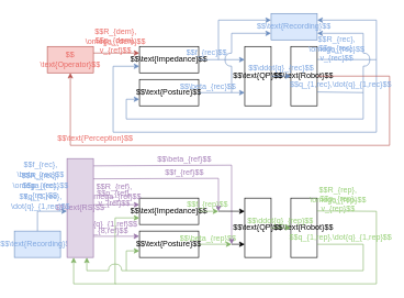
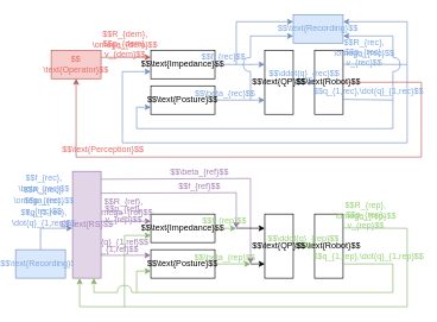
  <mxCell id="0" />
  <mxCell id="1" parent="0" />
  <mxCell id="2" value="$$\text{Impedance}$$" style="rounded=0;whiteSpace=wrap;html=1;fontSize=12;" parent="1" vertex="1"><mxGeometry x="210" y="70" width="90" height="40" as="geometry" /></mxCell>
  <mxCell id="3" value="$$\text{Posture}$$" style="rounded=0;whiteSpace=wrap;html=1;fontSize=12;" parent="1" vertex="1"><mxGeometry x="210" y="120" width="90" height="40" as="geometry" /></mxCell>
  <mxCell id="4" value="$$\text{QP}$$" style="rounded=0;whiteSpace=wrap;html=1;fontSize=12;" parent="1" vertex="1"><mxGeometry x="370" y="70" width="40" height="90" as="geometry" /></mxCell>
  <mxCell id="5" value="$$\text{Robot}$$" style="rounded=0;whiteSpace=wrap;html=1;fontSize=12;" parent="1" vertex="1"><mxGeometry x="440" y="70" width="40" height="90" as="geometry" /></mxCell>
  <mxCell id="6" value="&lt;div&gt;$$ \text{Operator}$$&lt;/div&gt;" style="rounded=0;whiteSpace=wrap;html=1;fontSize=12;fillColor=#f8cecc;strokeColor=#b85450;fontColor=#EA6B66;" parent="1" vertex="1"><mxGeometry x="70" y="70" width="70" height="40" as="geometry" /></mxCell>
  <mxCell id="7" value="" style="endArrow=classic;html=1;rounded=0;fontSize=12;fontColor=#FF0000;fillColor=#f8cecc;strokeColor=#b85450;entryX=0;entryY=0.25;entryDx=0;entryDy=0;exitX=1;exitY=0.25;exitDx=0;exitDy=0;" parent="1" source="6" target="2" edge="1"><mxGeometry width="50" height="50" relative="1" as="geometry"><mxPoint x="120" y="80" as="sourcePoint" /><mxPoint x="200" y="30" as="targetPoint" /></mxGeometry></mxCell>
  <mxCell id="8" value="" style="endArrow=none;html=1;rounded=0;fontSize=12;fontColor=#FF0000;fillColor=#dae8fc;gradientColor=#7ea6e0;strokeColor=#6c8ebf;endFill=0;" parent="1" edge="1"><mxGeometry width="50" height="50" relative="1" as="geometry"><mxPoint x="480" y="139" as="sourcePoint" /><mxPoint x="550" y="100" as="targetPoint" /><Array as="points"><mxPoint x="550" y="140" /></Array></mxGeometry></mxCell>
  <mxCell id="9" value="" style="endArrow=none;html=1;rounded=0;fontSize=12;fontColor=#FF0000;fillColor=#dae8fc;gradientColor=#7ea6e0;strokeColor=#6c8ebf;endFill=0;" parent="1" edge="1"><mxGeometry width="50" height="50" relative="1" as="geometry"><mxPoint x="480" y="89.71" as="sourcePoint" /><mxPoint x="570" y="90" as="targetPoint" /></mxGeometry></mxCell>
  <mxCell id="10" value="" style="endArrow=classic;html=1;rounded=0;fontSize=12;fontColor=#000000;exitX=1;exitY=0.5;exitDx=0;exitDy=0;entryX=0;entryY=0.778;entryDx=0;entryDy=0;entryPerimeter=0;fillColor=#dae8fc;gradientColor=#7ea6e0;strokeColor=#6c8ebf;" parent="1" source="3" target="4" edge="1"><mxGeometry width="50" height="50" relative="1" as="geometry"><mxPoint x="370" y="130" as="sourcePoint" /><mxPoint x="350" y="140" as="targetPoint" /></mxGeometry></mxCell>
  <mxCell id="11" value="$$\beta_{rec}$$" style="edgeLabel;html=1;align=center;verticalAlign=middle;resizable=0;points=[];fontSize=12;fontColor=#7EA6E0;labelBackgroundColor=none;" parent="10" vertex="1" connectable="0"><mxGeometry x="-0.361" relative="1" as="geometry"><mxPoint x="-8" y="-10" as="offset" /></mxGeometry></mxCell>
  <mxCell id="12" value="" style="endArrow=classic;html=1;rounded=0;fontSize=12;fontColor=#000000;exitX=1;exitY=0.5;exitDx=0;exitDy=0;entryX=0;entryY=0.222;entryDx=0;entryDy=0;entryPerimeter=0;fillColor=#dae8fc;gradientColor=#7ea6e0;strokeColor=#6c8ebf;" parent="1" source="2" target="4" edge="1"><mxGeometry width="50" height="50" relative="1" as="geometry"><mxPoint x="320" y="89.52" as="sourcePoint" /><mxPoint x="400" y="89.54" as="targetPoint" /></mxGeometry></mxCell>
  <mxCell id="13" value="$$f_{rec}$$" style="edgeLabel;html=1;align=center;verticalAlign=middle;resizable=0;points=[];fontSize=12;fontColor=#7EA6E0;labelBackgroundColor=none;" parent="12" vertex="1" connectable="0"><mxGeometry x="-0.361" relative="1" as="geometry"><mxPoint x="-10" y="-10" as="offset" /></mxGeometry></mxCell>
  <mxCell id="14" value="" style="endArrow=classic;html=1;rounded=0;fontSize=12;fontColor=#000000;exitX=1;exitY=0.5;exitDx=0;exitDy=0;fillColor=#dae8fc;gradientColor=#7ea6e0;strokeColor=#6c8ebf;" parent="1" edge="1" source="4"><mxGeometry width="50" height="50" relative="1" as="geometry"><mxPoint x="460" y="114.73" as="sourcePoint" /><mxPoint x="440" y="115" as="targetPoint" /></mxGeometry></mxCell>
  <mxCell id="15" value="$$\ddot{q}_{rec}$$" style="edgeLabel;html=1;align=center;verticalAlign=middle;resizable=0;points=[];fontSize=12;fontColor=#7EA6E0;labelBackgroundColor=none;" parent="14" vertex="1" connectable="0"><mxGeometry x="-0.361" relative="1" as="geometry"><mxPoint x="4" y="-14" as="offset" /></mxGeometry></mxCell>
  <mxCell id="16" value="$$\text{Recording}$$" style="rounded=0;whiteSpace=wrap;html=1;labelBackgroundColor=none;fontSize=12;fillColor=#dae8fc;strokeColor=#6c8ebf;fontColor=#7EA6E0;" parent="1" vertex="1"><mxGeometry x="410" y="20" width="70" height="40" as="geometry" /></mxCell>
  <mxCell id="17" value="" style="endArrow=classic;html=1;rounded=0;fontSize=12;fontColor=#7EA6E0;entryX=0;entryY=0.25;entryDx=0;entryDy=0;fillColor=#dae8fc;gradientColor=#7ea6e0;strokeColor=#6c8ebf;" parent="1" target="16" edge="1"><mxGeometry width="50" height="50" relative="1" as="geometry"><mxPoint x="330" y="90" as="sourcePoint" /><mxPoint x="340" y="70" as="targetPoint" /><Array as="points"><mxPoint x="330" y="30" /></Array></mxGeometry></mxCell>
  <mxCell id="18" value="" style="endArrow=classic;html=1;rounded=0;fontSize=12;fontColor=#7EA6E0;entryX=0;entryY=0.75;entryDx=0;entryDy=0;fillColor=#dae8fc;gradientColor=#7ea6e0;strokeColor=#6c8ebf;" parent="1" target="16" edge="1"><mxGeometry width="50" height="50" relative="1" as="geometry"><mxPoint x="350" y="80" as="sourcePoint" /><mxPoint x="390" y="80" as="targetPoint" /><Array as="points"><mxPoint x="350" y="50" /></Array></mxGeometry></mxCell>
  <mxCell id="19" value="" style="endArrow=none;html=1;rounded=0;fontSize=12;fontColor=#7EA6E0;fillColor=#dae8fc;gradientColor=#7ea6e0;strokeColor=#6c8ebf;" parent="1" edge="1"><mxGeometry width="50" height="50" relative="1" as="geometry"><mxPoint x="350" y="140" as="sourcePoint" /><mxPoint x="350" y="100" as="targetPoint" /></mxGeometry></mxCell>
  <mxCell id="20" value="" style="curved=1;endArrow=none;html=1;rounded=1;fontSize=12;fontColor=#7EA6E0;endFill=0;fillColor=#dae8fc;gradientColor=#7ea6e0;strokeColor=#6c8ebf;" parent="1" edge="1"><mxGeometry width="50" height="50" relative="1" as="geometry"><mxPoint x="350" y="100" as="sourcePoint" /><mxPoint x="350" y="80" as="targetPoint" /><Array as="points"><mxPoint x="340" y="100" /><mxPoint x="340" y="80" /></Array></mxGeometry></mxCell>
  <mxCell id="21" value="" style="endArrow=classic;html=1;rounded=0;fontSize=12;fontColor=#FF0000;entryX=1;entryY=0.25;entryDx=0;entryDy=0;fillColor=#dae8fc;gradientColor=#7ea6e0;strokeColor=#6c8ebf;" parent="1" edge="1"><mxGeometry width="50" height="50" relative="1" as="geometry"><mxPoint x="570" y="90" as="sourcePoint" /><mxPoint x="480" y="30" as="targetPoint" /><Array as="points"><mxPoint x="570" y="30" /></Array></mxGeometry></mxCell>
  <mxCell id="22" value="" style="endArrow=classic;html=1;rounded=0;fontSize=12;fontColor=#FF0000;entryX=1;entryY=0.75;entryDx=0;entryDy=0;fillColor=#dae8fc;gradientColor=#7ea6e0;strokeColor=#6c8ebf;" parent="1" edge="1"><mxGeometry width="50" height="50" relative="1" as="geometry"><mxPoint x="550" y="80" as="sourcePoint" /><mxPoint x="480" y="50" as="targetPoint" /><Array as="points"><mxPoint x="550" y="50" /></Array></mxGeometry></mxCell>
  <mxCell id="23" value="" style="endArrow=classic;html=1;rounded=0;fontSize=12;fontColor=#7EA6E0;entryX=0;entryY=0.75;entryDx=0;entryDy=0;fillColor=#dae8fc;gradientColor=#7ea6e0;strokeColor=#6c8ebf;" parent="1" target="2" edge="1"><mxGeometry width="50" height="50" relative="1" as="geometry"><mxPoint x="570" y="90" as="sourcePoint" /><mxPoint x="200" y="90" as="targetPoint" /><Array as="points"><mxPoint x="570" y="200" /><mxPoint x="170" y="200" /><mxPoint x="170" y="100" /></Array></mxGeometry></mxCell>
  <mxCell id="24" value="" style="curved=1;endArrow=none;html=1;rounded=1;fontSize=12;fontColor=#7EA6E0;endFill=0;fillColor=#dae8fc;gradientColor=#7ea6e0;strokeColor=#6c8ebf;" parent="1" edge="1"><mxGeometry x="1" y="41" width="50" height="50" relative="1" as="geometry"><mxPoint x="550" y="100" as="sourcePoint" /><mxPoint x="550" y="80" as="targetPoint" /><Array as="points"><mxPoint x="560" y="100" /><mxPoint x="560" y="80" /></Array><mxPoint x="-40" y="-31" as="offset" /></mxGeometry></mxCell>
  <mxCell id="25" value="" style="endArrow=classic;html=1;rounded=0;fontSize=12;fontColor=#7EA6E0;fillColor=#dae8fc;gradientColor=#7ea6e0;strokeColor=#6c8ebf;entryX=0;entryY=0.75;entryDx=0;entryDy=0;" parent="1" edge="1" target="3"><mxGeometry width="50" height="50" relative="1" as="geometry"><mxPoint x="550" y="140" as="sourcePoint" /><mxPoint x="200" y="150" as="targetPoint" /><Array as="points"><mxPoint x="550" y="180" /><mxPoint x="190" y="180" /><mxPoint x="190" y="150" /></Array></mxGeometry></mxCell>
  <mxCell id="26" value="$$R_{dem}, \omega_{dem}$$" style="text;strokeColor=none;align=center;fillColor=none;html=1;verticalAlign=middle;whiteSpace=wrap;rounded=0;labelBackgroundColor=none;fontSize=12;fontColor=#EA6B66;" parent="1" vertex="1"><mxGeometry x="144" y="50" width="60" height="10" as="geometry" /></mxCell>
- <mxCell id="27" value="$$p_{dem}, v_{ref}$$" style="text;strokeColor=none;align=center;fillColor=none;html=1;verticalAlign=middle;whiteSpace=wrap;rounded=0;labelBackgroundColor=none;fontSize=12;fontColor=#EA6B66;" parent="1" vertex="1"><mxGeometry x="144" y="63" width="60" height="10" as="geometry" /></mxCell>
+ <mxCell id="27" value="$$p_{dem}, v_{dem}$$" style="text;strokeColor=none;align=center;fillColor=none;html=1;verticalAlign=middle;whiteSpace=wrap;rounded=0;labelBackgroundColor=none;fontSize=12;fontColor=#EA6B66;" parent="1" vertex="1"><mxGeometry x="144" y="63" width="60" height="10" as="geometry" /></mxCell>
  <mxCell id="28" value="$$R_{rec}, \omega_{rec}$$" style="text;strokeColor=none;align=center;fillColor=none;html=1;verticalAlign=middle;whiteSpace=wrap;rounded=0;labelBackgroundColor=none;fontSize=12;fontColor=#7EA6E0;" parent="1" vertex="1"><mxGeometry x="480" y="62" width="60" height="10" as="geometry" /></mxCell>
  <mxCell id="29" value="$$p_{rec}, v_{rec}$$" style="text;strokeColor=none;align=center;fillColor=none;html=1;verticalAlign=middle;whiteSpace=wrap;rounded=0;labelBackgroundColor=none;fontSize=12;fontColor=#7EA6E0;" parent="1" vertex="1"><mxGeometry x="480" y="75" width="60" height="10" as="geometry" /></mxCell>
  <mxCell id="30" value="$$\text{Impedance}$$" style="rounded=0;whiteSpace=wrap;html=1;fontSize=12;" parent="1" vertex="1"><mxGeometry x="210" y="300" width="90" height="40" as="geometry" /></mxCell>
  <mxCell id="31" value="$$\text{Posture}$$" style="rounded=0;whiteSpace=wrap;html=1;fontSize=12;" parent="1" vertex="1"><mxGeometry x="210" y="350" width="90" height="40" as="geometry" /></mxCell>
  <mxCell id="32" value="$$\text{QP}$$" style="rounded=0;whiteSpace=wrap;html=1;fontSize=12;" parent="1" vertex="1"><mxGeometry x="370" y="300" width="40" height="90" as="geometry" /></mxCell>
  <mxCell id="33" value="$$\text{Robot}$$" style="rounded=0;whiteSpace=wrap;html=1;fontSize=12;" parent="1" vertex="1"><mxGeometry x="440" y="300" width="40" height="90" as="geometry" /></mxCell>
  <mxCell id="34" value="" style="endArrow=classic;html=1;rounded=0;fontSize=12;fontColor=#FF0000;exitX=1;exitY=0.467;exitDx=0;exitDy=0;fillColor=#e1d5e7;strokeColor=#9673a6;entryX=0;entryY=0.25;entryDx=0;entryDy=0;exitPerimeter=0;" parent="1" target="30" edge="1" source="59"><mxGeometry width="50" height="50" relative="1" as="geometry"><mxPoint x="120" y="308" as="sourcePoint" /><mxPoint x="190" y="258" as="targetPoint" /></mxGeometry></mxCell>
  <mxCell id="35" value="" style="endArrow=classic;html=1;rounded=0;fontSize=12;fontColor=#97D077;exitX=1;exitY=0.5;exitDx=0;exitDy=0;fillColor=#d5e8d4;strokeColor=#82b366;" parent="1" source="31" edge="1"><mxGeometry width="50" height="50" relative="1" as="geometry"><mxPoint x="370" y="360" as="sourcePoint" /><mxPoint x="350" y="370" as="targetPoint" /></mxGeometry></mxCell>
  <mxCell id="36" value="$$\beta_{rep}$$" style="edgeLabel;html=1;align=center;verticalAlign=middle;resizable=0;points=[];fontSize=12;fontColor=#97D077;labelBackgroundColor=none;" parent="35" vertex="1" connectable="0"><mxGeometry x="-0.361" relative="1" as="geometry"><mxPoint x="-3" y="-10" as="offset" /></mxGeometry></mxCell>
  <mxCell id="37" value="" style="endArrow=classic;html=1;rounded=0;fontSize=12;fontColor=#97D077;exitX=1;exitY=0.5;exitDx=0;exitDy=0;fillColor=#d5e8d4;strokeColor=#82b366;" parent="1" source="30" edge="1"><mxGeometry width="50" height="50" relative="1" as="geometry"><mxPoint x="320" y="319.52" as="sourcePoint" /><mxPoint x="330" y="320" as="targetPoint" /></mxGeometry></mxCell>
  <mxCell id="38" value="$$f_{rep}$$" style="edgeLabel;html=1;align=center;verticalAlign=middle;resizable=0;points=[];fontSize=12;fontColor=#97D077;labelBackgroundColor=none;" parent="37" vertex="1" connectable="0"><mxGeometry x="-0.361" relative="1" as="geometry"><mxPoint x="2" y="-11" as="offset" /></mxGeometry></mxCell>
  <mxCell id="39" value="" style="endArrow=classic;html=1;rounded=0;fontSize=12;fontColor=#97D077;exitX=1;exitY=0.5;exitDx=0;exitDy=0;entryX=0;entryY=0.5;entryDx=0;entryDy=0;fillColor=#d5e8d4;strokeColor=#82b366;" parent="1" target="33" edge="1" source="32"><mxGeometry width="50" height="50" relative="1" as="geometry"><mxPoint x="430" y="346.73" as="sourcePoint" /><mxPoint x="520" y="346.71" as="targetPoint" /></mxGeometry></mxCell>
  <mxCell id="40" value="$$\ddot{q}_{rep}$$" style="edgeLabel;html=1;align=center;verticalAlign=middle;resizable=0;points=[];fontSize=12;fontColor=#97D077;labelBackgroundColor=none;" parent="39" vertex="1" connectable="0"><mxGeometry x="-0.361" relative="1" as="geometry"><mxPoint x="3" y="-12" as="offset" /></mxGeometry></mxCell>
  <mxCell id="41" value="$$\text{Recording}$$" style="rounded=0;whiteSpace=wrap;html=1;labelBackgroundColor=none;fontSize=12;fillColor=#dae8fc;strokeColor=#6c8ebf;fontColor=#7EA6E0;" parent="1" vertex="1"><mxGeometry x="20" y="350" width="70" height="40" as="geometry" /></mxCell>
  <mxCell id="42" value="" style="endArrow=none;html=1;rounded=0;fontSize=12;fontColor=#97D077;fillColor=#e1d5e7;strokeColor=#9673a6;endFill=0;startArrow=classic;startFill=1;" parent="1" edge="1"><mxGeometry width="50" height="50" relative="1" as="geometry"><mxPoint x="350" y="370" as="sourcePoint" /><mxPoint x="350" y="310" as="targetPoint" /></mxGeometry></mxCell>
  <mxCell id="43" value="" style="endArrow=classic;html=1;rounded=0;fontSize=12;fontColor=#97D077;entryX=0;entryY=0.75;entryDx=0;entryDy=0;fillColor=#d5e8d4;strokeColor=#82b366;exitX=0.989;exitY=0.216;exitDx=0;exitDy=0;exitPerimeter=0;" parent="1" target="30" edge="1" source="33"><mxGeometry width="50" height="50" relative="1" as="geometry"><mxPoint x="600" y="320" as="sourcePoint" /><mxPoint x="200" y="318" as="targetPoint" /><Array as="points"><mxPoint x="570" y="320" /><mxPoint x="570" y="430" /><mxPoint x="173" y="430" /><mxPoint x="173" y="330" /></Array></mxGeometry></mxCell>
  <mxCell id="44" value="$$R_{ref}, \omega_{ref}$$" style="text;strokeColor=none;align=center;fillColor=none;html=1;verticalAlign=middle;whiteSpace=wrap;rounded=0;labelBackgroundColor=none;fontSize=12;fontColor=#A680B8;" parent="1" vertex="1"><mxGeometry x="142" y="285" width="60" height="10" as="geometry" /></mxCell>
- <mxCell id="45" value="$$p_{ref}, v_{ref}$$" style="text;strokeColor=none;align=center;fillColor=none;html=1;verticalAlign=middle;whiteSpace=wrap;rounded=0;labelBackgroundColor=none;fontSize=12;fontColor=#A680B8;" parent="1" vertex="1"><mxGeometry x="142" y="295" width="60" height="10" as="geometry" /></mxCell>
+ <mxCell id="45" value="$$p_{ref}, v_{rep}$$" style="text;strokeColor=none;align=center;fillColor=none;html=1;verticalAlign=middle;whiteSpace=wrap;rounded=0;labelBackgroundColor=none;fontSize=12;fontColor=#A680B8;" parent="1" vertex="1"><mxGeometry x="142" y="295" width="60" height="10" as="geometry" /></mxCell>
  <mxCell id="46" value="$$R_{rep}, \omega_{rep}$$" style="text;strokeColor=none;align=center;fillColor=none;html=1;verticalAlign=middle;whiteSpace=wrap;rounded=0;labelBackgroundColor=none;fontSize=12;fontColor=#97D077;" parent="1" vertex="1"><mxGeometry x="482" y="290" width="60" height="10" as="geometry" /></mxCell>
  <mxCell id="47" value="$$p_{rep}, v_{rep}$$" style="text;strokeColor=none;align=center;fillColor=none;html=1;verticalAlign=middle;whiteSpace=wrap;rounded=0;labelBackgroundColor=none;fontSize=12;fontColor=#97D077;" parent="1" vertex="1"><mxGeometry x="482" y="303" width="60" height="10" as="geometry" /></mxCell>
  <mxCell id="48" value="&lt;div&gt;&lt;font&gt;$$q_{1,rep},\dot{q}_{1,rep}$$&lt;/font&gt;&lt;/div&gt;&lt;div&gt;&lt;font&gt;&lt;br&gt;&lt;/font&gt;&lt;/div&gt;" style="text;strokeColor=none;align=center;fillColor=none;html=1;verticalAlign=middle;whiteSpace=wrap;rounded=0;labelBackgroundColor=none;fontSize=12;fontColor=#97D077;" parent="1" vertex="1"><mxGeometry x="486" y="362" width="60" height="10" as="geometry" /></mxCell>
  <mxCell id="49" value="" style="endArrow=classic;html=1;rounded=0;fontSize=12;fontColor=#97D077;entryX=0;entryY=0.778;entryDx=0;entryDy=0;entryPerimeter=0;" parent="1" target="32" edge="1"><mxGeometry width="50" height="50" relative="1" as="geometry"><mxPoint x="350" y="370" as="sourcePoint" /><mxPoint x="420" y="320" as="targetPoint" /></mxGeometry></mxCell>
  <mxCell id="50" value="" style="endArrow=classic;html=1;rounded=0;fontSize=12;fontColor=#97D077;entryX=0;entryY=0.222;entryDx=0;entryDy=0;entryPerimeter=0;" parent="1" target="32" edge="1"><mxGeometry width="50" height="50" relative="1" as="geometry"><mxPoint x="330" y="319.83" as="sourcePoint" /><mxPoint x="360" y="319.85" as="targetPoint" /></mxGeometry></mxCell>
  <mxCell id="51" value="" style="endArrow=classic;html=1;rounded=0;fontSize=12;fontColor=#7EA6E0;fillColor=#e1d5e7;strokeColor=#9673a6;exitX=0.998;exitY=0.205;exitDx=0;exitDy=0;exitPerimeter=0;" parent="1" edge="1" source="59"><mxGeometry width="50" height="50" relative="1" as="geometry"><mxPoint x="120" y="268" as="sourcePoint" /><mxPoint x="330" y="320" as="targetPoint" /><Array as="points"><mxPoint x="330" y="270" /></Array></mxGeometry></mxCell>
  <mxCell id="52" value="" style="endArrow=none;html=1;rounded=0;fontSize=12;fontColor=#7EA6E0;fillColor=#e1d5e7;strokeColor=#9673a6;exitX=1;exitY=0.074;exitDx=0;exitDy=0;exitPerimeter=0;" parent="1" edge="1" source="59"><mxGeometry width="50" height="50" relative="1" as="geometry"><mxPoint x="120" y="248" as="sourcePoint" /><mxPoint x="350" y="310" as="targetPoint" /><Array as="points"><mxPoint x="350" y="250" /></Array></mxGeometry></mxCell>
  <mxCell id="53" value="$$f_{ref}$$" style="text;strokeColor=none;align=center;fillColor=none;html=1;verticalAlign=middle;whiteSpace=wrap;rounded=0;labelBackgroundColor=none;fontSize=12;fontColor=#A680B8;" parent="1" vertex="1"><mxGeometry x="260" y="257" width="37" height="10" as="geometry" /></mxCell>
  <mxCell id="54" value="$$\beta_{ref}$$" style="text;strokeColor=none;align=center;fillColor=none;html=1;verticalAlign=middle;whiteSpace=wrap;rounded=0;labelBackgroundColor=none;fontSize=12;fontColor=#A680B8;" parent="1" vertex="1"><mxGeometry x="260" y="236" width="37" height="10" as="geometry" /></mxCell>
  <mxCell id="55" value="" style="endArrow=classic;html=1;rounded=0;fontSize=12;fontColor=#FF0000;exitX=1;exitY=0.25;exitDx=0;exitDy=0;fillColor=#e1d5e7;strokeColor=#9673a6;entryX=-0.003;entryY=0.196;entryDx=0;entryDy=0;entryPerimeter=0;" parent="1" edge="1" target="31"><mxGeometry width="50" height="50" relative="1" as="geometry"><mxPoint x="120" y="358" as="sourcePoint" /><mxPoint x="200" y="358" as="targetPoint" /></mxGeometry></mxCell>
  <mxCell id="56" value="$$\dot{q}_{1,ref}$$" style="text;strokeColor=none;align=center;fillColor=none;html=1;verticalAlign=middle;whiteSpace=wrap;rounded=0;labelBackgroundColor=none;fontSize=12;fontColor=#A680B8;" parent="1" vertex="1"><mxGeometry x="127" y="334" width="60" height="10" as="geometry" /></mxCell>
- <mxCell id="57" value="$$q_{8,ref}$$" style="text;strokeColor=none;align=center;fillColor=none;html=1;verticalAlign=middle;whiteSpace=wrap;rounded=0;labelBackgroundColor=none;fontSize=12;fontColor=#A680B8;" parent="1" vertex="1"><mxGeometry x="127" y="344" width="60" height="10" as="geometry" /></mxCell>
+ <mxCell id="57" value="$$q_{1,ref}$$" style="text;strokeColor=none;align=center;fillColor=none;html=1;verticalAlign=middle;whiteSpace=wrap;rounded=0;labelBackgroundColor=none;fontSize=12;fontColor=#A680B8;" parent="1" vertex="1"><mxGeometry x="127" y="344" width="60" height="10" as="geometry" /></mxCell>
  <mxCell id="58" value="" style="endArrow=classic;html=1;rounded=0;fontSize=12;fontColor=#7EA6E0;entryX=0;entryY=0.75;entryDx=0;entryDy=0;fillColor=#d5e8d4;strokeColor=#82b366;exitX=1;exitY=0.778;exitDx=0;exitDy=0;exitPerimeter=0;" parent="1" target="31" edge="1" source="33"><mxGeometry width="50" height="50" relative="1" as="geometry"><mxPoint x="500" y="370" as="sourcePoint" /><mxPoint x="370" y="250" as="targetPoint" /><Array as="points"><mxPoint x="550" y="370" /><mxPoint x="550" y="410" /><mxPoint x="190" y="410" /><mxPoint x="190" y="380" /></Array></mxGeometry></mxCell>
  <mxCell id="59" value="$$\text{RS}$$" style="rounded=0;whiteSpace=wrap;html=1;labelBackgroundColor=none;fontSize=12;fillColor=#e1d5e7;strokeColor=#9673a6;fontColor=#A680B8;" vertex="1" parent="1"><mxGeometry x="100" y="240" width="40" height="150" as="geometry" /></mxCell>
  <mxCell id="60" value="" style="endArrow=classic;html=1;rounded=0;fontSize=12;fontColor=#FF0000;fillColor=#f8cecc;strokeColor=#b85450;entryX=0.5;entryY=1;entryDx=0;entryDy=0;exitX=1;exitY=0.5;exitDx=0;exitDy=0;" edge="1" parent="1" source="5" target="6"><mxGeometry width="50" height="50" relative="1" as="geometry"><mxPoint x="609" y="114.71" as="sourcePoint" /><mxPoint x="74" y="160" as="targetPoint" /><Array as="points"><mxPoint x="590" y="115" /><mxPoint x="590" y="220" /><mxPoint x="105" y="220" /></Array></mxGeometry></mxCell>
  <mxCell id="61" value="&lt;div&gt;$$\text{Perception}$$&lt;/div&gt;" style="text;strokeColor=none;align=center;fillColor=none;html=1;verticalAlign=middle;whiteSpace=wrap;rounded=0;labelBackgroundColor=none;fontSize=12;fontColor=#EA6B66;" vertex="1" parent="1"><mxGeometry x="113" y="205" width="60" height="10" as="geometry" /></mxCell>
  <mxCell id="62" value="" style="endArrow=classic;html=1;rounded=0;fontSize=12;fontColor=#FF0000;exitX=0.5;exitY=0;exitDx=0;exitDy=0;fillColor=#dae8fc;strokeColor=#6c8ebf;entryX=0;entryY=0.25;entryDx=0;entryDy=0;" edge="1" parent="1" source="41"><mxGeometry width="50" height="50" relative="1" as="geometry"><mxPoint x="20" y="319.83" as="sourcePoint" /><mxPoint x="100" y="319.83" as="targetPoint" /><Array as="points"><mxPoint x="55" y="320" /></Array></mxGeometry></mxCell>
  <mxCell id="63" value="$$R_{rec}, \omega_{rec}$$" style="text;strokeColor=none;align=center;fillColor=none;html=1;verticalAlign=middle;whiteSpace=wrap;rounded=0;labelBackgroundColor=none;fontSize=12;fontColor=#7EA6E0;" vertex="1" parent="1"><mxGeometry x="30" y="268" width="60" height="10" as="geometry" /></mxCell>
  <mxCell id="64" value="$$p_{rec}, v_{rec}$$" style="text;strokeColor=none;align=center;fillColor=none;html=1;verticalAlign=middle;whiteSpace=wrap;rounded=0;labelBackgroundColor=none;fontSize=12;fontColor=#7EA6E0;" vertex="1" parent="1"><mxGeometry x="30" y="284" width="60" height="10" as="geometry" /></mxCell>
  <mxCell id="65" value="$$q_{1,rec}, \dot{q}_{1,rec}$$" style="text;strokeColor=none;align=center;fillColor=none;html=1;verticalAlign=middle;whiteSpace=wrap;rounded=0;labelBackgroundColor=none;fontSize=12;fontColor=#7EA6E0;" vertex="1" parent="1"><mxGeometry x="30" y="300" width="60" height="10" as="geometry" /></mxCell>
  <mxCell id="66" value="$$f_{rec}, \beta_{rec}$$" style="text;strokeColor=none;align=center;fillColor=none;html=1;verticalAlign=middle;whiteSpace=wrap;rounded=0;labelBackgroundColor=none;fontSize=12;fontColor=#7EA6E0;" vertex="1" parent="1"><mxGeometry x="30" y="252" width="60" height="10" as="geometry" /></mxCell>
  <mxCell id="67" value="" style="endArrow=classic;html=1;rounded=0;fontColor=#A680B8;fillColor=#d5e8d4;strokeColor=#82b366;entryX=0.25;entryY=1;entryDx=0;entryDy=0;" edge="1" parent="1" target="59"><mxGeometry width="50" height="50" relative="1" as="geometry"><mxPoint x="174" y="430" as="sourcePoint" /><mxPoint x="65" y="390" as="targetPoint" /><Array as="points"><mxPoint x="110" y="430" /></Array></mxGeometry></mxCell>
  <mxCell id="68" value="" style="curved=1;endArrow=none;html=1;rounded=1;fontSize=12;fontColor=#7EA6E0;endFill=0;fillColor=#d5e8d4;strokeColor=#82b366;" edge="1" parent="1"><mxGeometry width="50" height="50" relative="1" as="geometry"><mxPoint x="183" y="410" as="sourcePoint" /><mxPoint x="163" y="410" as="targetPoint" /><Array as="points"><mxPoint x="183" y="400" /><mxPoint x="163" y="400" /></Array></mxGeometry></mxCell>
  <mxCell id="69" value="" style="endArrow=none;html=1;rounded=0;fontColor=#A680B8;fillColor=#d5e8d4;strokeColor=#82b366;" edge="1" parent="1"><mxGeometry width="50" height="50" relative="1" as="geometry"><mxPoint x="183" y="410" as="sourcePoint" /><mxPoint x="190" y="410" as="targetPoint" /></mxGeometry></mxCell>
  <mxCell id="70" value="" style="endArrow=classic;html=1;rounded=0;fontColor=#A680B8;fillColor=#d5e8d4;strokeColor=#82b366;entryX=0.75;entryY=1;entryDx=0;entryDy=0;" edge="1" parent="1" target="59"><mxGeometry width="50" height="50" relative="1" as="geometry"><mxPoint x="163" y="410" as="sourcePoint" /><mxPoint x="105" y="390" as="targetPoint" /><Array as="points"><mxPoint x="130" y="410" /></Array></mxGeometry></mxCell>
  <mxCell id="71" value="&lt;div&gt;&lt;font color=&quot;#7EA6E0&quot;&gt;$$q_{1,rec},\dot{q}_{1,rec}$$&lt;/font&gt;&lt;/div&gt;&lt;div&gt;&lt;font color=&quot;#7EA6E0&quot;&gt;&lt;br&gt;&lt;/font&gt;&lt;/div&gt;" style="text;strokeColor=none;align=center;fillColor=none;html=1;verticalAlign=middle;whiteSpace=wrap;rounded=0;labelBackgroundColor=none;fontSize=12;fontColor=#7EA6E0;" vertex="1" parent="1"><mxGeometry x="486" y="130" width="60" height="10" as="geometry" /></mxCell>
